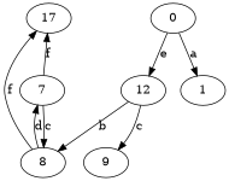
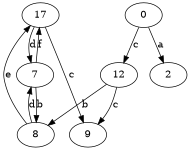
  strict digraph {
    n1 [label=17]
    7
    n3 [label=9]
    n4 [label=8]
    n5 [label=12]
    0
-   1
+   1 [label=2]
+   n1 -> 7 [label=d]
+   n1 -> n3 [label=c]
    7 -> n1 [label=f]
-   7 -> n4 [label=c]
-   n4 -> n1 [label=f]
+   7 -> n4 [label=b]
+   n4 -> n1 [label=e]
    n4 -> 7 [label=d]
    n5 -> n3 [label=c]
    n5 -> n4 [label=b]
-   0 -> n5 [label=e]
+   0 -> n5 [label=c]
    0 -> 1 [label=a]
  }
